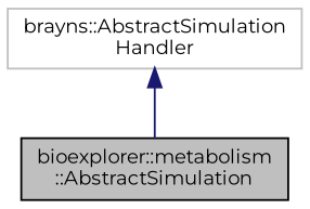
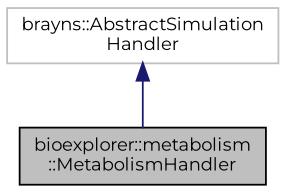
  digraph {
    fontname=Montserrat
    node [fontname=Montserrat fontsize=10 shape=record style=filled]
-   n1 [color=black fillcolor=grey75 fontcolor=black height=0.2 label="bioexplorer::metabolism\l::AbstractSimulation" width=0.4]
+   n1 [color=black fillcolor=grey75 fontcolor=black height=0.2 label="bioexplorer::metabolism\l::MetabolismHandler" width=0.4]
    n2 [color=grey75 fillcolor=white height=0.2 label="brayns::AbstractSimulation\lHandler" width=0.4]
    n2 -> n1 [color=midnightblue dir=back fontname=Montserrat fontsize=10 labelfontname=Helvetica labelfontsize=10 style=solid]
  }
